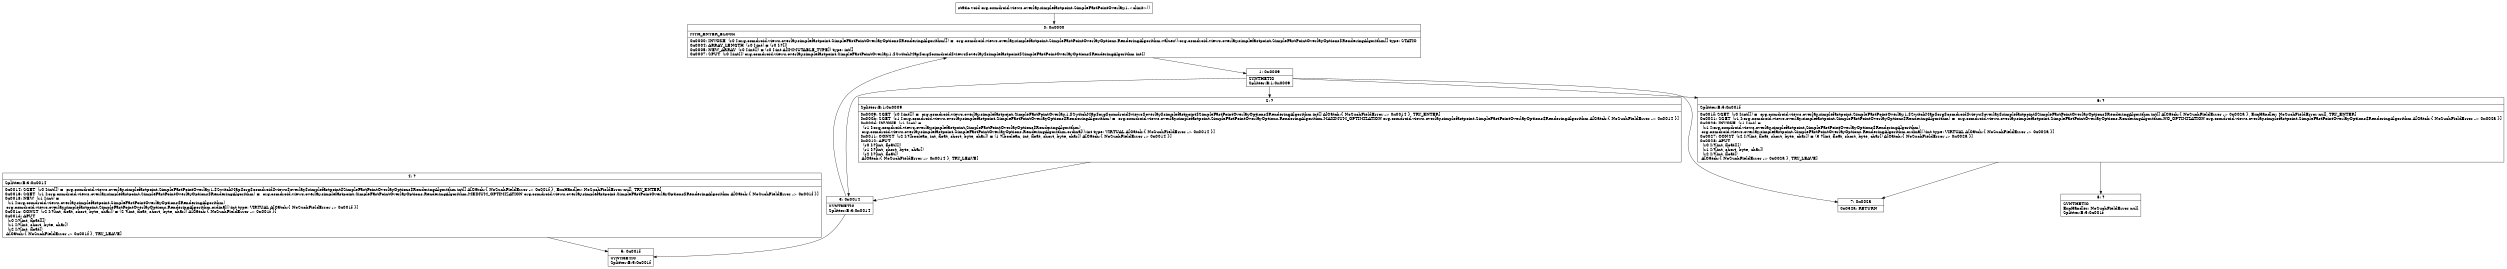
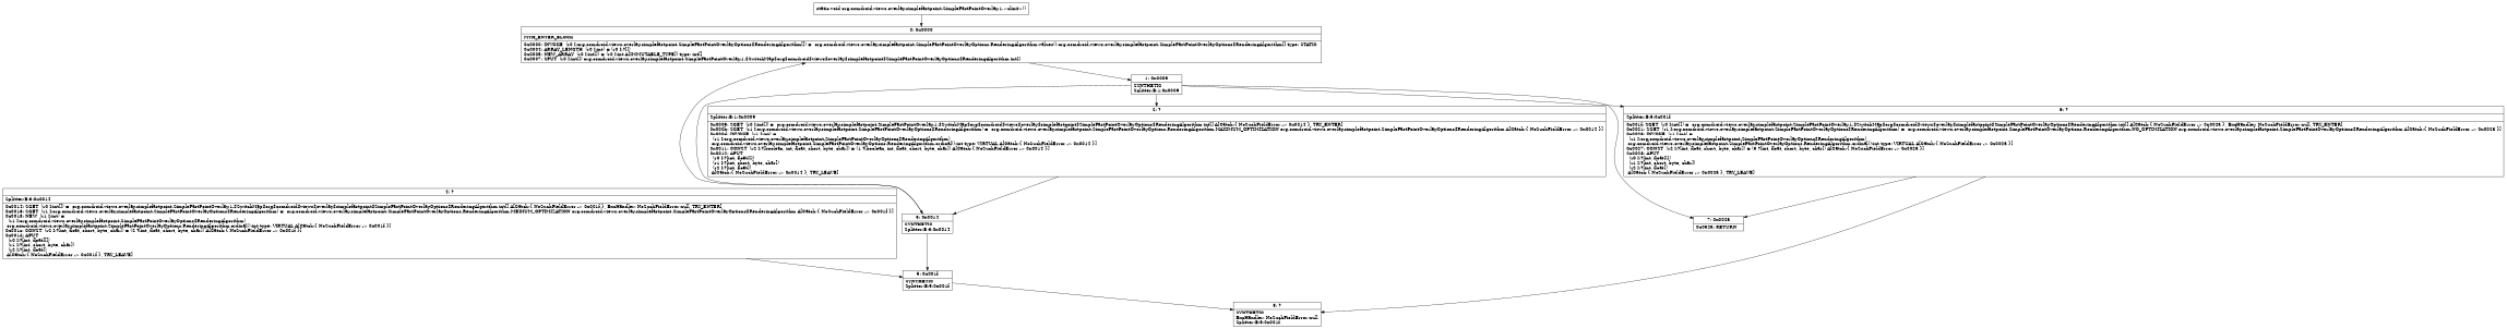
  digraph {
    node [shape=record]
    n1 [label="{0\:\ 0x0000|MTH_ENTER_BLOCK\l|0x0000: INVOKE  (r0 I:org.osmdroid.views.overlay.simplefastpoint.SimpleFastPointOverlayOptions$RenderingAlgorithm[]) =  org.osmdroid.views.overlay.simplefastpoint.SimpleFastPointOverlayOptions.RenderingAlgorithm.values():org.osmdroid.views.overlay.simplefastpoint.SimpleFastPointOverlayOptions$RenderingAlgorithm[] type: STATIC \l0x0004: ARRAY_LENGTH  (r0 I:int) = (r0 I:?[]) \l0x0005: NEW_ARRAY  (r0 I:int[]) = (r0 I:int A[IMMUTABLE_TYPE]) type: int[] \l0x0007: SPUT  (r0 I:int[]) org.osmdroid.views.overlay.simplefastpoint.SimpleFastPointOverlay.1.$SwitchMap$org$osmdroid$views$overlay$simplefastpoint$SimpleFastPointOverlayOptions$RenderingAlgorithm int[] \l}"]
    n2 [label="{1\:\ 0x0009|SYNTHETIC\lSplitter:B:1:0x0009\l}"]
    n3 [label="{2\:\ ?|Splitter:B:1:0x0009\l|0x0009: SGET  (r0 I:int[]) =  org.osmdroid.views.overlay.simplefastpoint.SimpleFastPointOverlay.1.$SwitchMap$org$osmdroid$views$overlay$simplefastpoint$SimpleFastPointOverlayOptions$RenderingAlgorithm int[] A[Catch:\{ NoSuchFieldError \-\> 0x0014 \}, TRY_ENTER]\l0x000b: SGET  (r1 I:org.osmdroid.views.overlay.simplefastpoint.SimpleFastPointOverlayOptions$RenderingAlgorithm) =  org.osmdroid.views.overlay.simplefastpoint.SimpleFastPointOverlayOptions.RenderingAlgorithm.MAXIMUM_OPTIMIZATION org.osmdroid.views.overlay.simplefastpoint.SimpleFastPointOverlayOptions$RenderingAlgorithm A[Catch:\{ NoSuchFieldError \-\> 0x0014 \}]\l0x000d: INVOKE  (r1 I:int) = \l  (r1 I:org.osmdroid.views.overlay.simplefastpoint.SimpleFastPointOverlayOptions$RenderingAlgorithm)\l org.osmdroid.views.overlay.simplefastpoint.SimpleFastPointOverlayOptions.RenderingAlgorithm.ordinal():int type: VIRTUAL A[Catch:\{ NoSuchFieldError \-\> 0x0014 \}]\l0x0011: CONST  (r2 I:?[boolean, int, float, short, byte, char]) = (1 ?[boolean, int, float, short, byte, char]) A[Catch:\{ NoSuchFieldError \-\> 0x0014 \}]\l0x0012: APUT  \l  (r0 I:?[int, float][])\l  (r1 I:?[int, short, byte, char])\l  (r2 I:?[int, float])\l A[Catch:\{ NoSuchFieldError \-\> 0x0014 \}, TRY_LEAVE]\l}"]
    n4 [label="{3\:\ 0x0014|SYNTHETIC\lSplitter:B:3:0x0014\l}"]
-   n5 [label="{6\:\ ?|Splitter:B:5:0x001f\l|0x001f: SGET  (r0 I:int[]) =  org.osmdroid.views.overlay.simplefastpoint.SimpleFastPointOverlay.1.$SwitchMap$org$osmdroid$views$overlay$simplefastpoint$SimpleFastPointOverlayOptions$RenderingAlgorithm int[] A[Catch:\{ NoSuchFieldError \-\> 0x002a \}, ExcHandler: NoSuchFieldError null, TRY_ENTER]\l0x0021: SGET  (r1 I:org.osmdroid.views.overlay.simplefastpoint.SimpleFastPointOverlayOptions$RenderingAlgorithm) =  org.osmdroid.views.overlay.simplefastpoint.SimpleFastPointOverlayOptions.RenderingAlgorithm.NO_OPTIMIZATION org.osmdroid.views.overlay.simplefastpoint.SimpleFastPointOverlayOptions$RenderingAlgorithm A[Catch:\{ NoSuchFieldError \-\> 0x002a \}]\l0x0023: INVOKE  (r1 I:int) = \l  (r1 I:org.osmdroid.views.overlay.simplefastpoint.SimpleFastPointOverlayOptions$RenderingAlgorithm)\l org.osmdroid.views.overlay.simplefastpoint.SimpleFastPointOverlayOptions.RenderingAlgorithm.ordinal():int type: VIRTUAL A[Catch:\{ NoSuchFieldError \-\> 0x002a \}]\l0x0027: CONST  (r2 I:?[int, float, short, byte, char]) = (3 ?[int, float, short, byte, char]) A[Catch:\{ NoSuchFieldError \-\> 0x002a \}]\l0x0028: APUT  \l  (r0 I:?[int, float][])\l  (r1 I:?[int, short, byte, char])\l  (r2 I:?[int, float])\l A[Catch:\{ NoSuchFieldError \-\> 0x002a \}, TRY_LEAVE]\l}"]
+   n5 [label="{6\:\ ?|Splitter:B:5:0x001f\l|0x001f: SGET  (r0 I:int[]) =  org.osmdroid.views.overlay.simplefastpoint.SimpleFastPointOverlay.1.$SwitchMap$org$osmdroid$views$overlay$simplefastpoint$SimpleFastPointOverlayOptions$RenderingAlgorithm int[] A[Catch:\{ NoSuchFieldError \-\> 0x002a \}, ExcHandler: NoSuchFieldError null, TRY_ENTER]\l0x0021: SGET  (r1 I:org.osmdroid.views.overlay.simplefastpoint.SimpleFastPointOverlayOptions$RenderingAlgorithm) =  org.osmdroid.views.overlay.simplefastpoint.SimpleFastPointOverlayOptions.RenderingAlgorithm.NO_OPTIMIZATION org.osmdroid.views.overlay.simplefastpoint.SimpleFastPointOverlayOptions$RenderingAlgorithm A[Catch:\{ NoSuchFieldError \-\> 0x002a \}]\l0x0023: INVOKE  (r1 I:int) = \l  (r1 I:org.osmdroid.views.overlay.simplefastpoint.SimpleFastPointOverlayOptions$RenderingAlgorithm)\l org.osmdroid.views.overlay.simplefastpoint.SimpleFastPointOverlayOptions.RenderingAlgorithm.ordinal():int type: VIRTUAL A[Catch:\{ NoSuchFieldError \-\> 0x002a \}]\l0x0027: CONST  (r2 I:?[int, float, short, byte, char]) = (3 ?[int, float, short, byte, char]) A[Catch:\{ NoSuchFieldError \-\> 0x002a \}]\l2x0028: APUT  \l  (r0 I:?[int, float][])\l  (r1 I:?[int, short, byte, char])\l  (r2 I:?[int, float])\l A[Catch:\{ NoSuchFieldError \-\> 0x002a \}, TRY_LEAVE]\l}"]
    n6 [label="{7\:\ 0x002a|0x032a: RETURN   \l}"]
    n7 [label="{5\:\ 0x001f|SYNTHETIC\lSplitter:B:5:0x001f\l}"]
    n8 [label="{4\:\ ?|Splitter:B:3:0x0014\l|0x0014: SGET  (r0 I:int[]) =  org.osmdroid.views.overlay.simplefastpoint.SimpleFastPointOverlay.1.$SwitchMap$org$osmdroid$views$overlay$simplefastpoint$SimpleFastPointOverlayOptions$RenderingAlgorithm int[] A[Catch:\{ NoSuchFieldError \-\> 0x001f \}, ExcHandler: NoSuchFieldError null, TRY_ENTER]\l0x0016: SGET  (r1 I:org.osmdroid.views.overlay.simplefastpoint.SimpleFastPointOverlayOptions$RenderingAlgorithm) =  org.osmdroid.views.overlay.simplefastpoint.SimpleFastPointOverlayOptions.RenderingAlgorithm.MEDIUM_OPTIMIZATION org.osmdroid.views.overlay.simplefastpoint.SimpleFastPointOverlayOptions$RenderingAlgorithm A[Catch:\{ NoSuchFieldError \-\> 0x001f \}]\l0x0018: NEW  (r1 I:int) = \l  (r1 I:org.osmdroid.views.overlay.simplefastpoint.SimpleFastPointOverlayOptions$RenderingAlgorithm)\l org.osmdroid.views.overlay.simplefastpoint.SimpleFastPointOverlayOptions.RenderingAlgorithm.ordinal():int type: VIRTUAL A[Catch:\{ NoSuchFieldError \-\> 0x001f \}]\l0x001c: CONST  (r2 I:?[int, float, short, byte, char]) = (2 ?[int, float, short, byte, char]) A[Catch:\{ NoSuchFieldError \-\> 0x001f \}]\l0x001d: APUT  \l  (r0 I:?[int, float][])\l  (r1 I:?[int, short, byte, char])\l  (r2 I:?[int, float])\l A[Catch:\{ NoSuchFieldError \-\> 0x001f \}, TRY_LEAVE]\l}"]
    n9 [label="{8\:\ ?|SYNTHETIC\lExcHandler: NoSuchFieldError null\lSplitter:B:5:0x001f\l}"]
    n10 [label="{static void org.osmdroid.views.overlay.simplefastpoint.SimpleFastPointOverlay.1.\<clinit\>() }"]
    n1 -> n2
    n2 -> n3
    n2 -> n4
    n2 -> n5
    n2 -> n6
    n3 -> n4
    n4 -> n1
    n4 -> n7
    n5 -> n6
    n5 -> n9
+   n7 -> n9
    n8 -> n7
    n10 -> n1
  }
